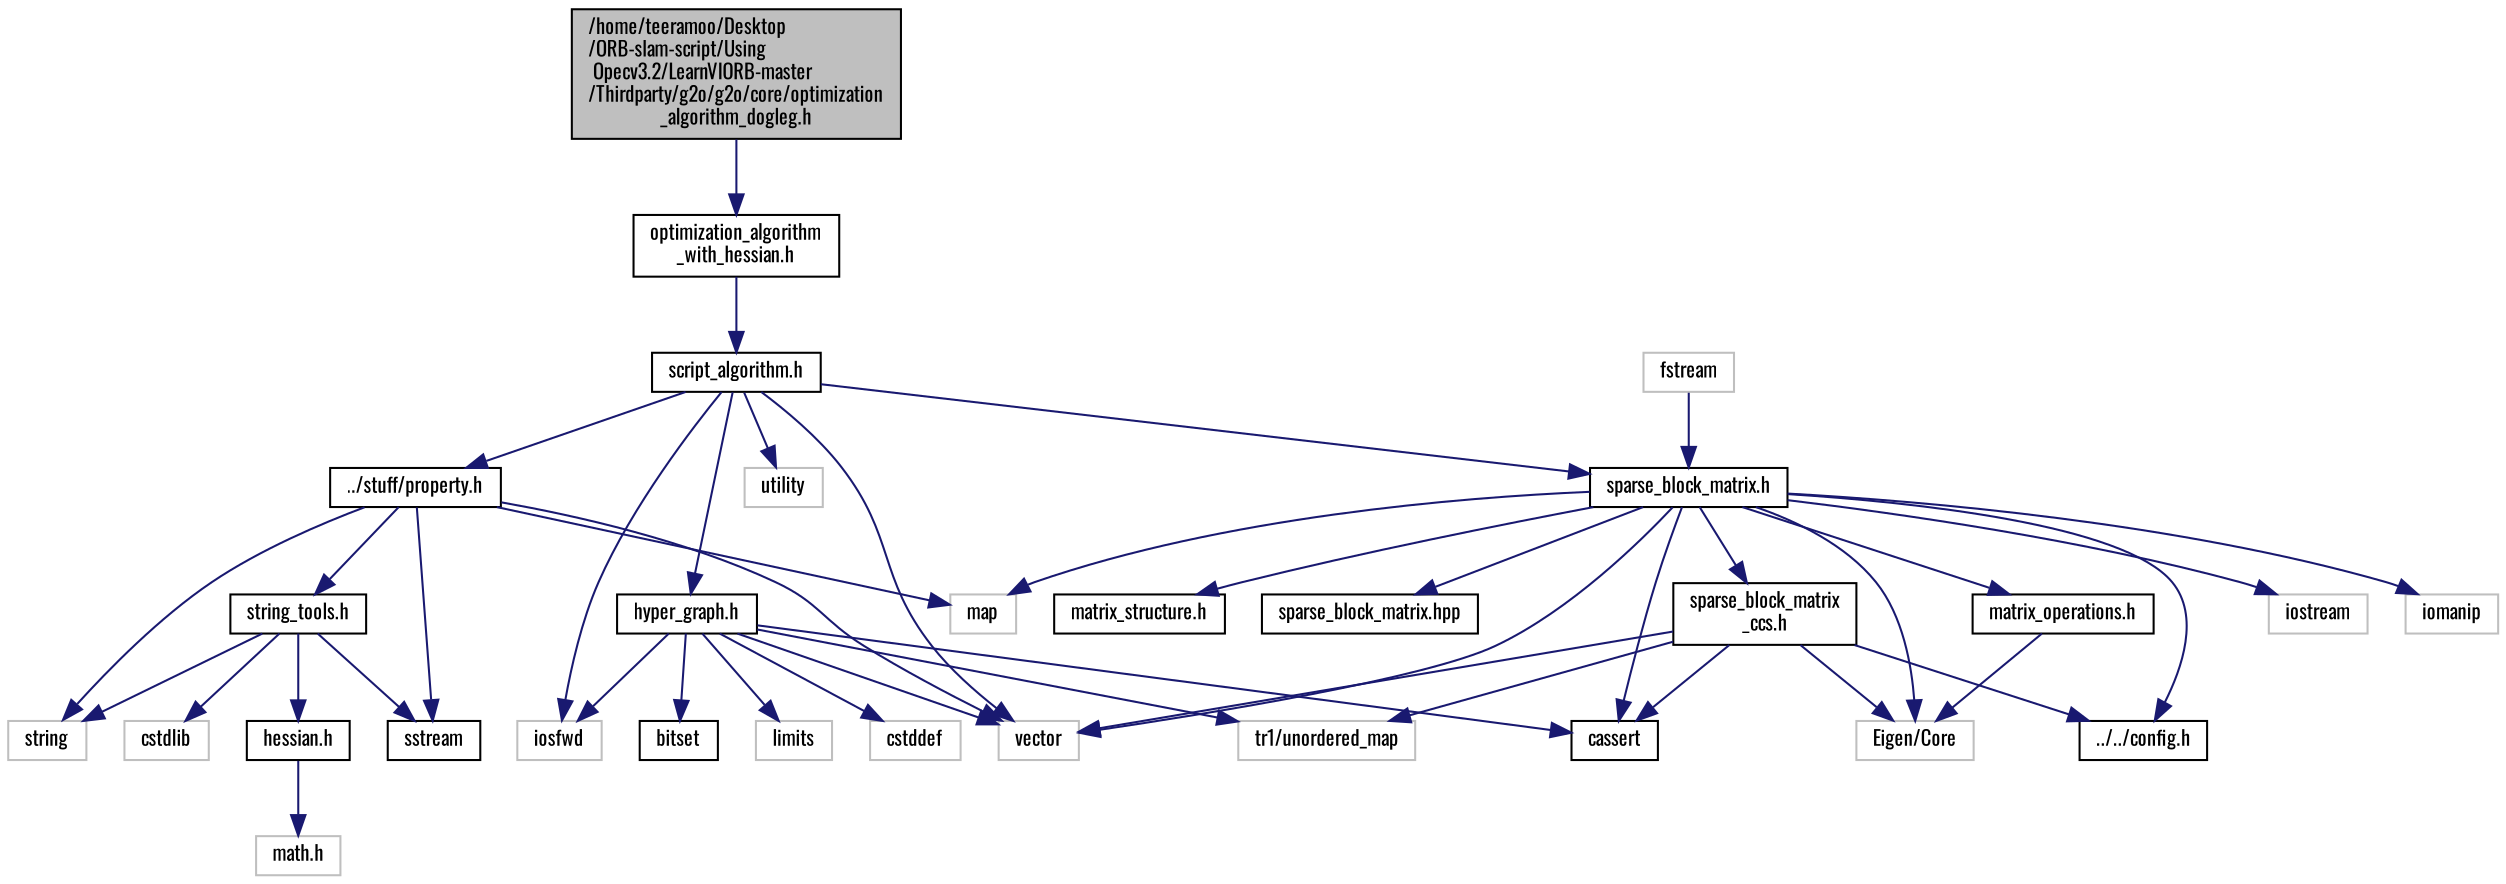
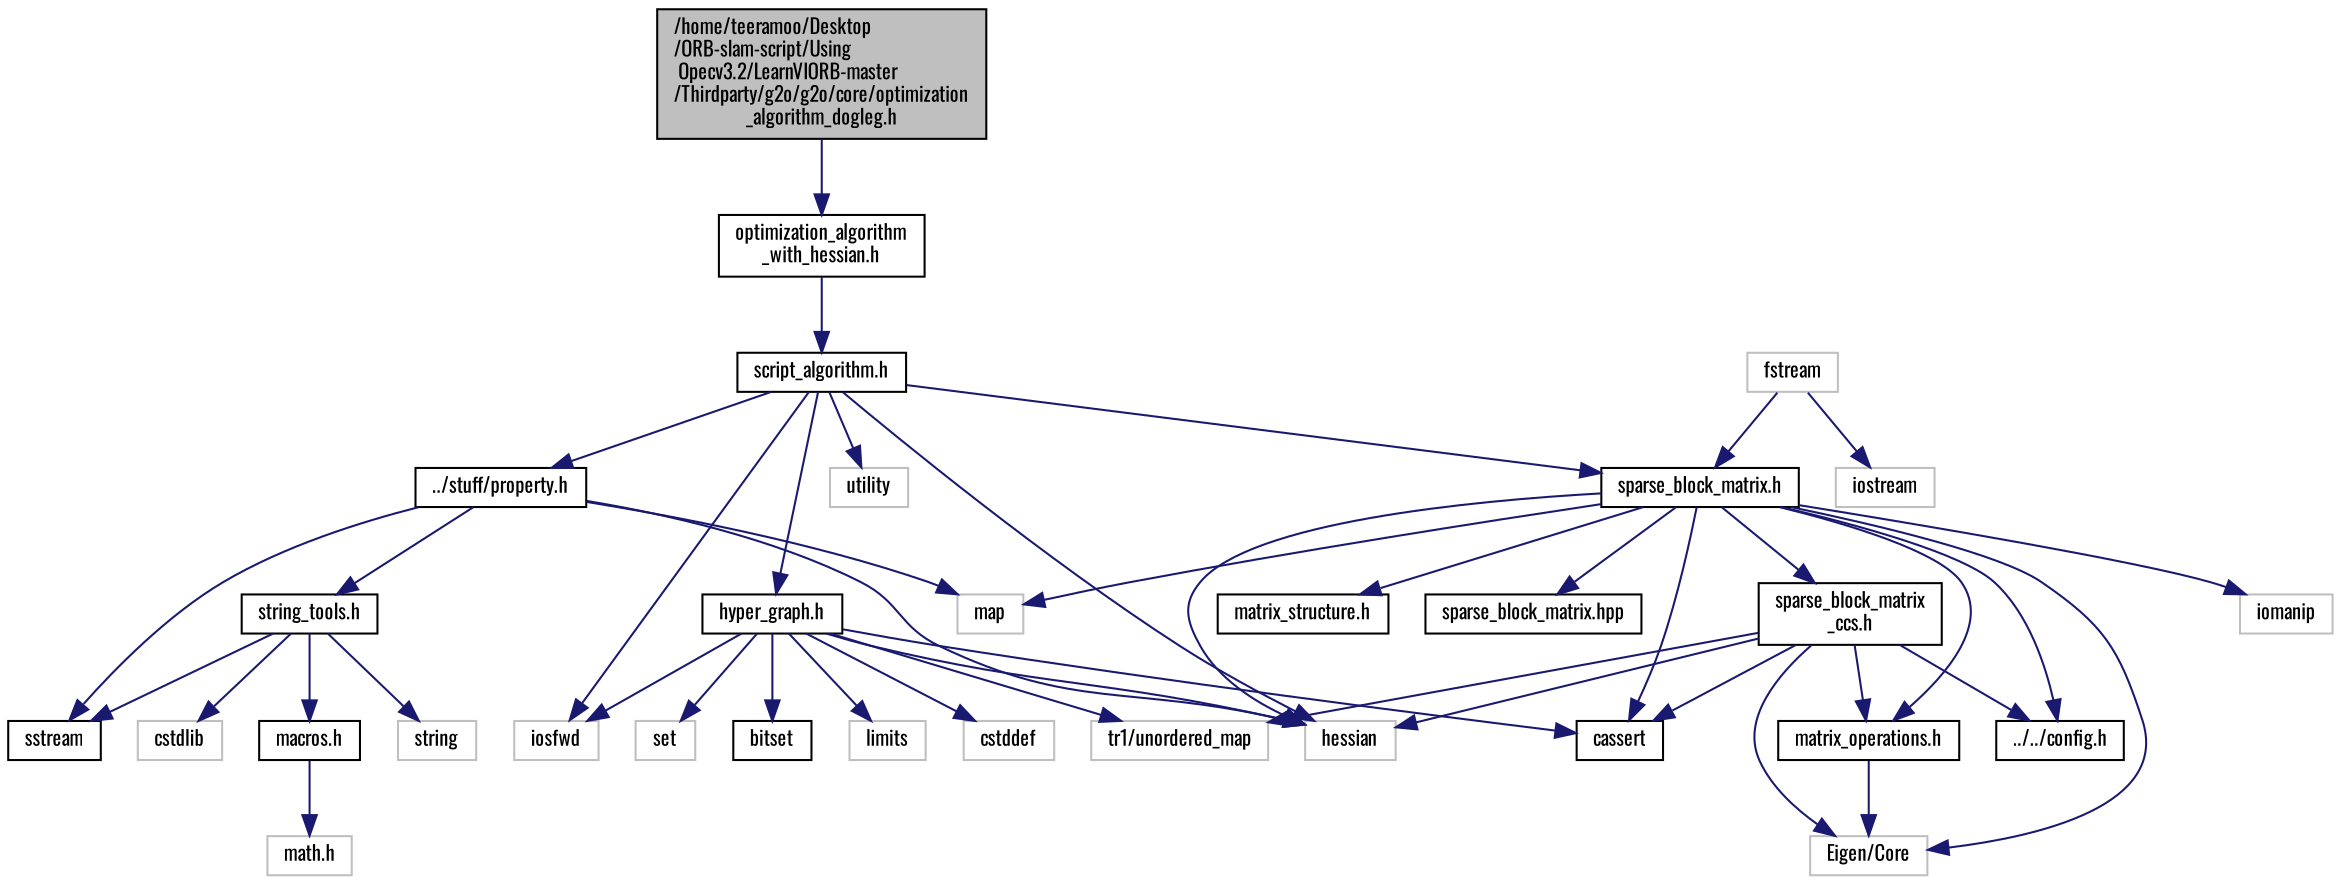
  digraph {
    fontname=Oswald
    node [color=black fillcolor=white fontname=Oswald fontsize=10 shape=record style=filled]
    edge [color=midnightblue fontname=Oswald fontsize=10 labelfontname=Helvetica labelfontsize=10 style=solid]
    n1 [fillcolor=grey75 fontcolor=black height=0.2 label="/home/teeramoo/Desktop\l/ORB-slam-script/Using\l Opecv3.2/LearnVIORB-master\l/Thirdparty/g2o/g2o/core/optimization\l_algorithm_dogleg.h" width=0.4]
    n2 [height=0.2 label="optimization_algorithm\l_with_hessian.h" width=0.4]
    n3 [height=0.2 label="script_algorithm.h" width=0.4]
-   n4 [color=grey75 height=0.2 label=vector width=0.4]
+   n4 [color=grey75 height=0.2 label=hessian width=0.4]
    n5 [color=grey75 height=0.2 label=utility width=0.4]
    n6 [color=grey75 height=0.2 label=iosfwd width=0.4]
    n7 [height=0.2 label="../stuff/property.h" width=0.4]
    n8 [height=0.2 label="hyper_graph.h" width=0.4]
    n9 [height=0.2 label="sparse_block_matrix.h" width=0.4]
    n10 [color=grey75 height=0.2 label=string width=0.4]
    n11 [color=grey75 height=0.2 label=map width=0.4]
    n12 [height=0.2 label=sstream width=0.4]
    n13 [height=0.2 label="string_tools.h" width=0.4]
+   n14 [color=grey75 height=0.2 label=set width=0.4]
    n15 [height=0.2 label=bitset width=0.4]
    n16 [height=0.2 label=cassert width=0.4]
    n17 [color=grey75 height=0.2 label=limits width=0.4]
    n18 [color=grey75 height=0.2 label=cstddef width=0.4]
    n19 [color=grey75 height=0.2 label="tr1/unordered_map" width=0.4]
    n20 [color=grey75 height=0.2 label=iostream width=0.4]
    n21 [color=grey75 height=0.2 label=iomanip width=0.4]
    n22 [color=grey75 height=0.2 label="Eigen/Core" width=0.4]
    n23 [height=0.2 label="sparse_block_matrix\l_ccs.h" width=0.4]
    n24 [height=0.2 label="../../config.h" width=0.4]
    n25 [height=0.2 label="matrix_operations.h" width=0.4]
    n26 [height=0.2 label="matrix_structure.h" width=0.4]
    n27 [height=0.2 label="sparse_block_matrix.hpp" width=0.4]
    n28 [color=grey75 height=0.2 label=cstdlib width=0.4]
-   n29 [height=0.2 label="hessian.h" width=0.4]
+   n29 [height=0.2 label="macros.h" width=0.4]
    n30 [color=grey75 height=0.2 label="math.h" width=0.4]
    n31 [color=grey75 height=0.2 label=fstream width=0.4]
    n1 -> n2
    n2 -> n3
    n3 -> n4
    n3 -> n5
    n3 -> n6
    n3 -> n7
    n3 -> n8
    n3 -> n9
    n7 -> n4
-   n7 -> n10
    n7 -> n11
    n7 -> n12
    n7 -> n13
    n8 -> n4
    n8 -> n6
+   n8 -> n14
    n8 -> n15
    n8 -> n16
    n8 -> n17
    n8 -> n18
    n8 -> n19
    n9 -> n4
    n9 -> n11
    n9 -> n16
-   n9 -> n20
+   n31 -> n20
    n9 -> n21
    n9 -> n22
    n9 -> n23
    n9 -> n24
    n9 -> n25
    n9 -> n26
    n9 -> n27
    n13 -> n10
    n13 -> n12
    n13 -> n28
    n13 -> n29
    n23 -> n4
    n23 -> n16
    n23 -> n19
    n23 -> n22
    n23 -> n24
+   n23 -> n25
    n25 -> n22
    n29 -> n30
    n31 -> n9
  }
